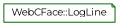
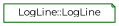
  digraph {
    rankdir=TB
    fontname=Montserrat
-   n1 [color=darkgreen fillcolor=white fontname=Montserrat fontsize=10 height=0.2 label="WebCFace::LogLine" shape=note style=filled width=0.4]
+   n1 [color=darkgreen fillcolor=white fontname=Montserrat fontsize=10 height=0.2 label="LogLine::LogLine" shape=note style=filled width=0.4]
  }
